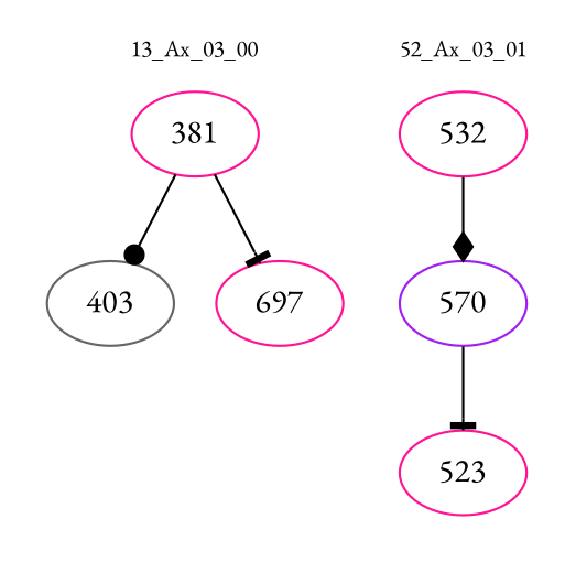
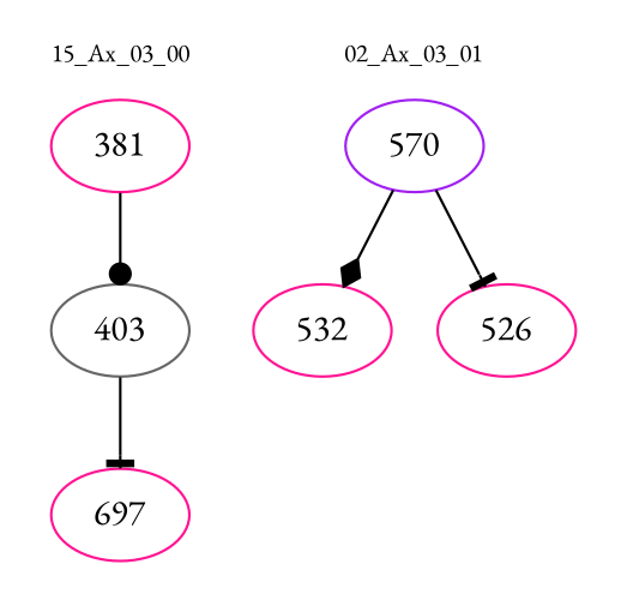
  digraph {
    fontname="EB Garamond"
    node [color=deeppink fontname="EB Garamond"]
    edge [arrowhead=tee color=black fontname="EB Garamond" style=solid]
    n1 [label=381]
    n2 [color=gray40 label=403]
    n3 [label=697]
    n4 [color=purple label=570]
    n5 [label=532]
-   n6 [label=523]
+   n6 [label=526]
    subgraph cluster_1 {
      color=white
      fontsize=10
-     label="13_Ax_03_00"
+     label="15_Ax_03_00"
      n1
      n2
      n3
    }
    subgraph cluster_2 {
      color=white
      fontsize=10
-     label="52_Ax_03_01"
+     label="02_Ax_03_01"
      n4
      n5
      n6
    }
    n1 -> n2 [arrowhead=dot]
-   n1 -> n3
-   n5 -> n4 [arrowhead=diamond]
+   n2 -> n3
+   n4 -> n5 [arrowhead=diamond]
    n4 -> n6
  }
